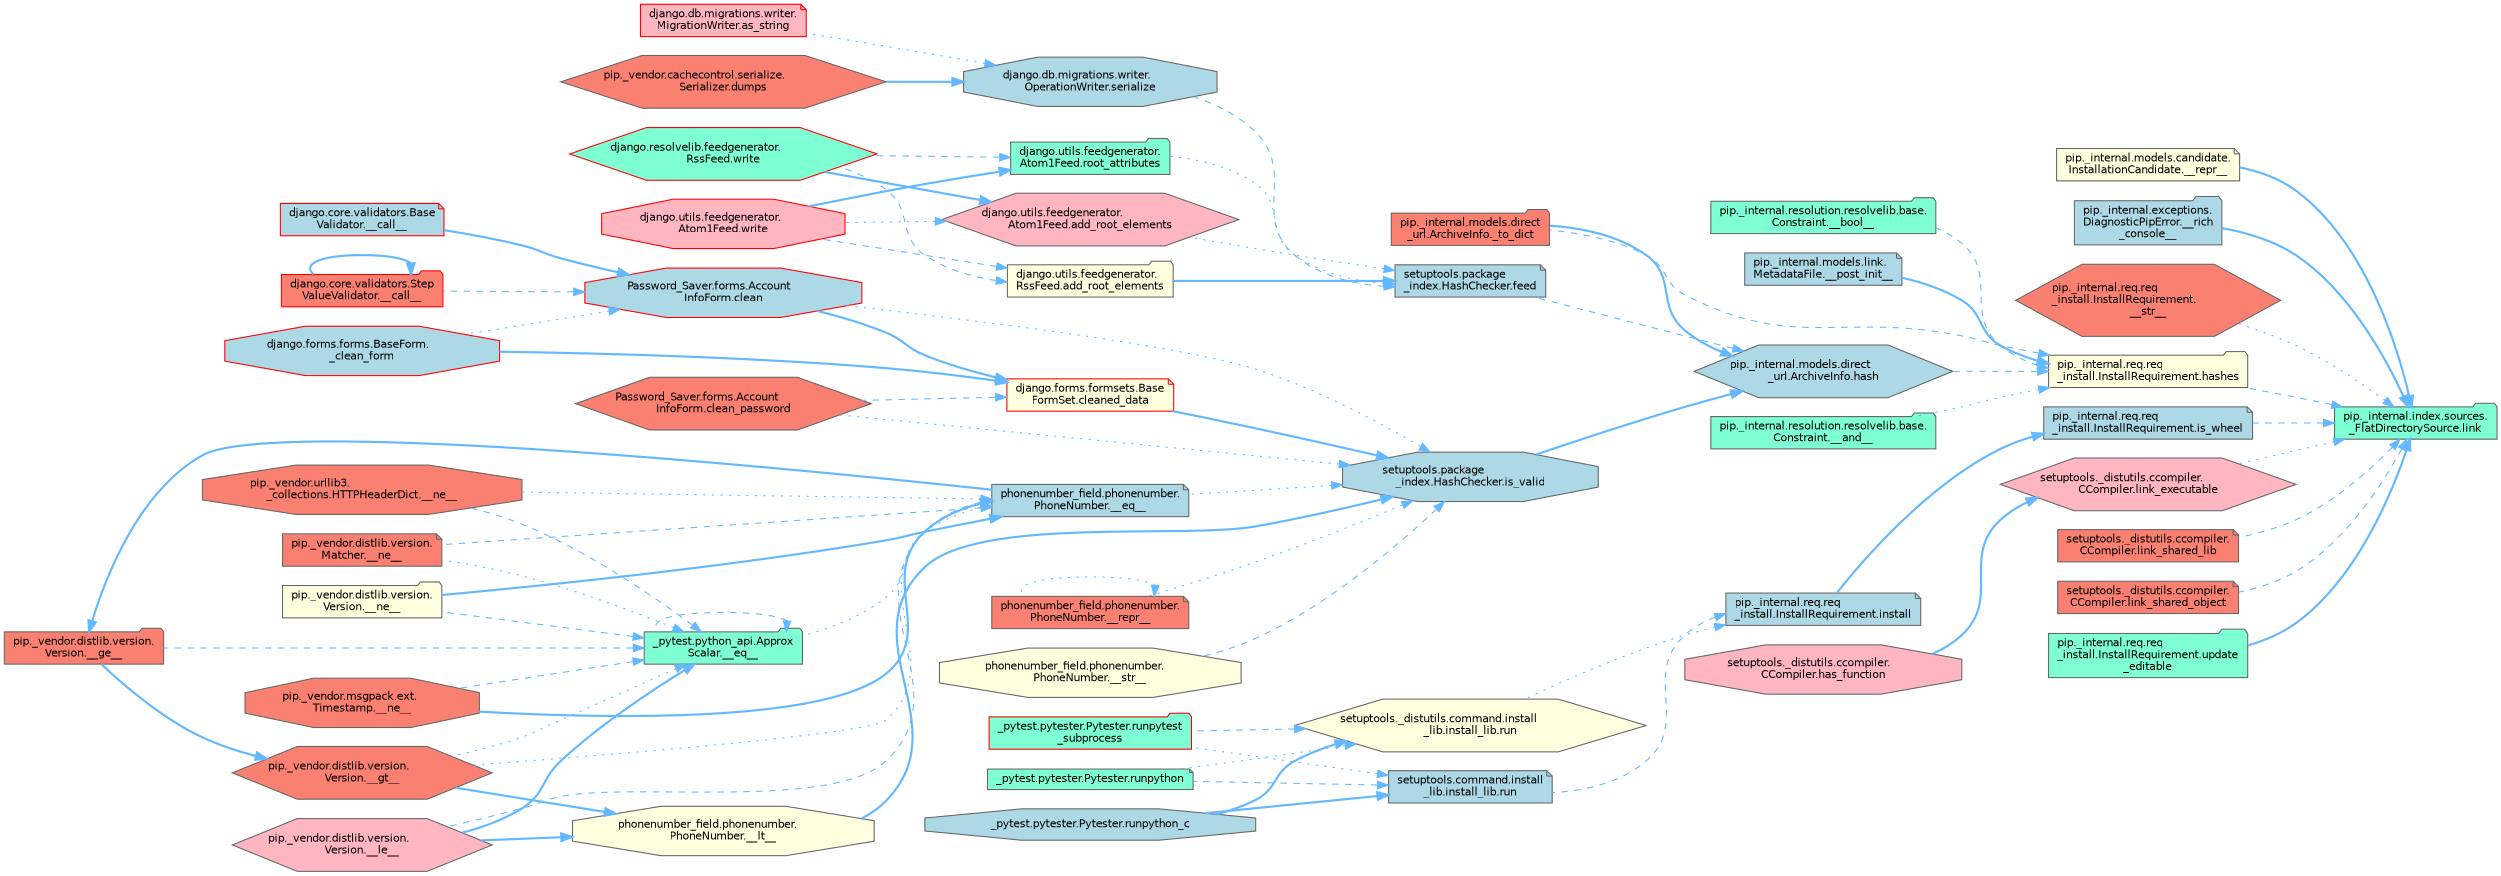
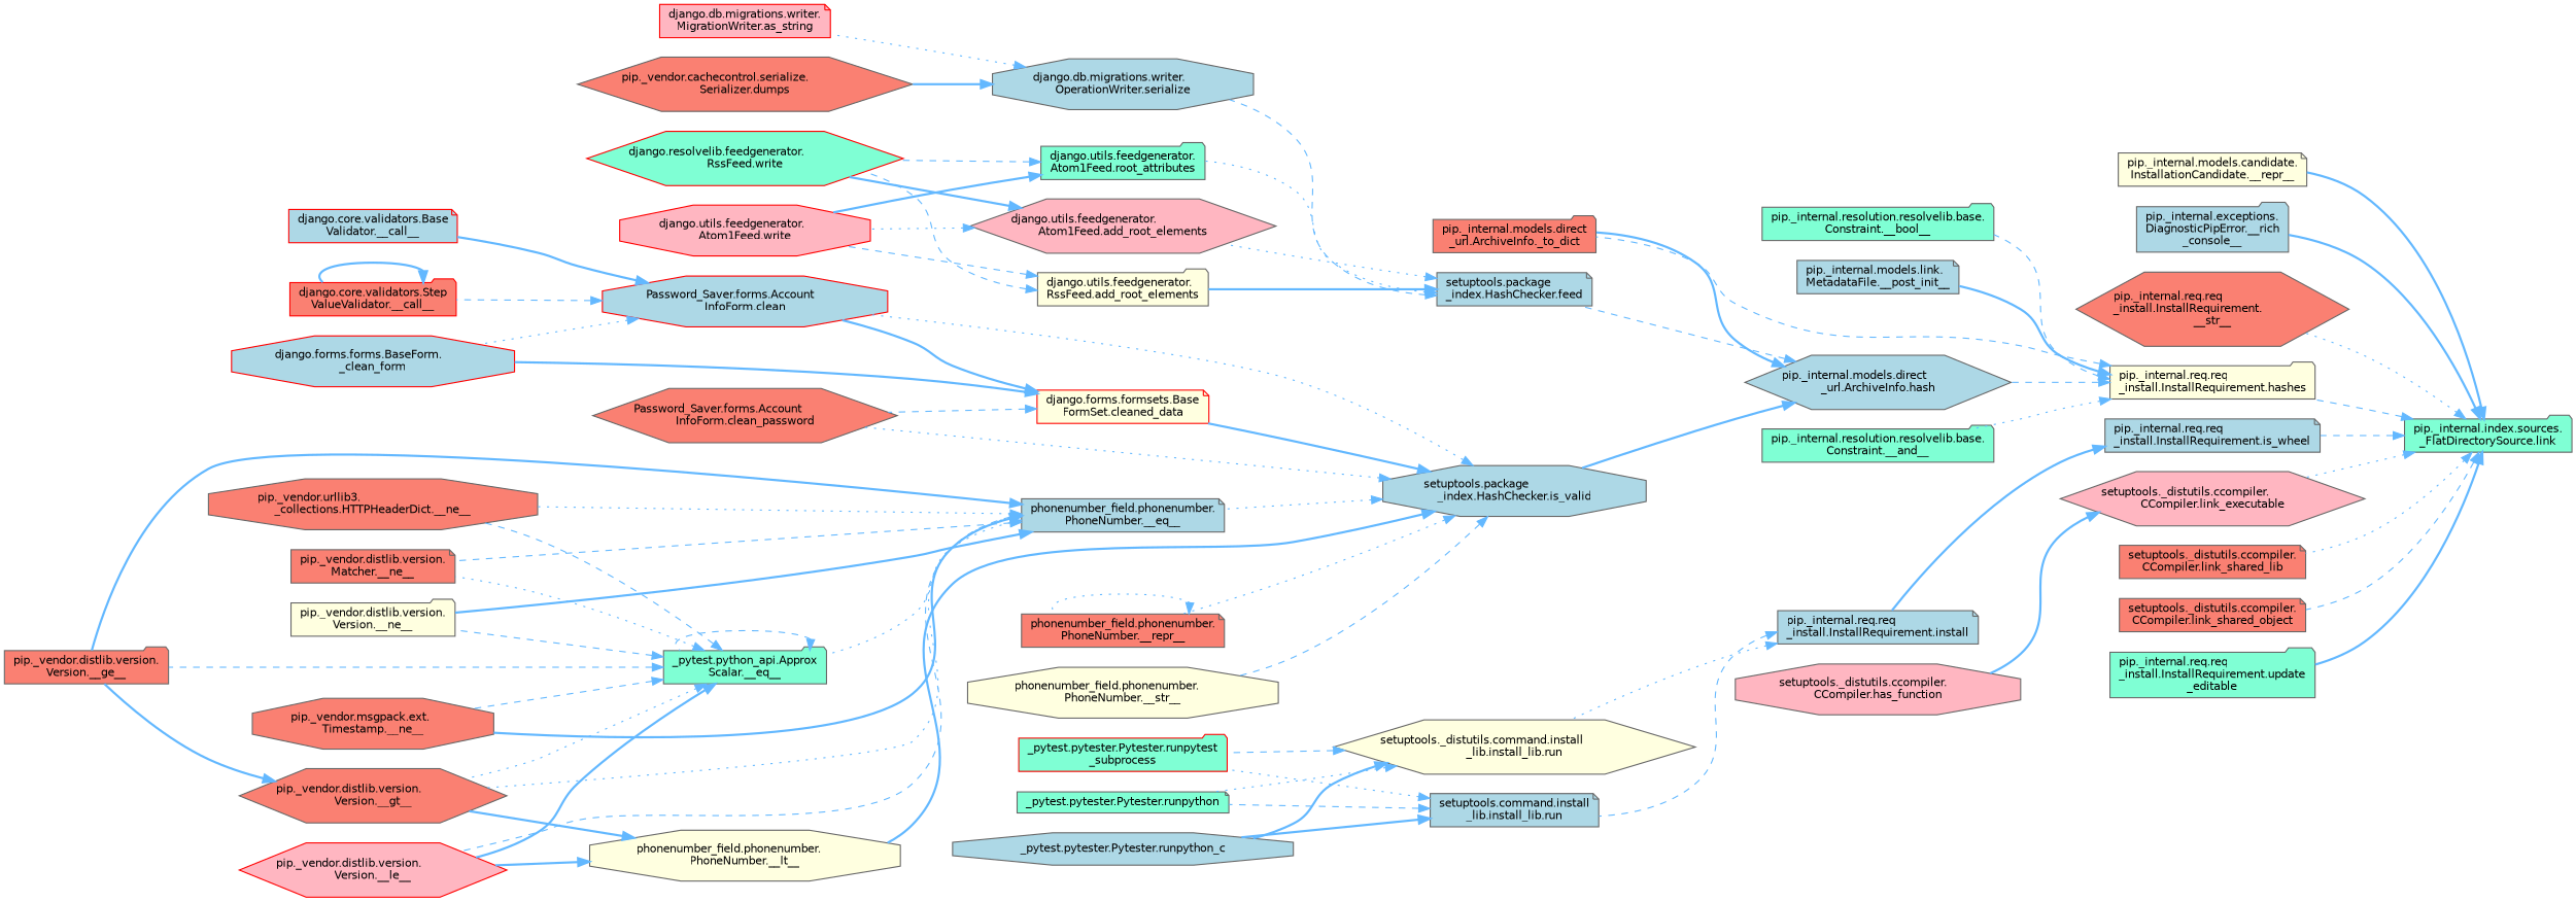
  digraph {
    rankdir=RL
    node [color=grey40 fillcolor=lightblue fontname=Helvetica fontsize=10 shape=note style=filled]
    edge [color=steelblue1 dir=back fontname=Helvetica fontsize=10 labelfontname=Helvetica labelfontsize=10 style=bold]
    n1 [color=gray40 fillcolor=aquamarine fontcolor=black height=0.2 label="pip._internal.index.sources.\l_FlatDirectorySource.link" shape=folder width=0.4]
    n2 [fillcolor=lightyellow height=0.2 label="pip._internal.models.candidate.\lInstallationCandidate.__repr__" width=0.4]
    n3 [height=0.2 label="pip._internal.exceptions.\lDiagnosticPipError.__rich\l_console__" shape=folder width=0.4]
    n4 [fillcolor=salmon height=0.2 label="pip._internal.req.req\l_install.InstallRequirement.\l__str__" shape=hexagon width=0.4]
    n5 [fillcolor=lightyellow height=0.2 label="pip._internal.req.req\l_install.InstallRequirement.hashes" shape=folder width=0.4]
    n6 [height=0.2 label="pip._internal.req.req\l_install.InstallRequirement.is_wheel" width=0.4]
    n7 [fillcolor=lightpink height=0.2 label="setuptools._distutils.ccompiler.\lCCompiler.link_executable" shape=hexagon width=0.4]
    n8 [fillcolor=salmon height=0.2 label="setuptools._distutils.ccompiler.\lCCompiler.link_shared_lib" width=0.4]
    n9 [fillcolor=salmon height=0.2 label="setuptools._distutils.ccompiler.\lCCompiler.link_shared_object" width=0.4]
    n10 [fillcolor=aquamarine height=0.2 label="pip._internal.req.req\l_install.InstallRequirement.update\l_editable" shape=folder width=0.4]
    n11 [fillcolor=aquamarine height=0.2 label="pip._internal.resolution.resolvelib.base.\lConstraint.__and__" shape=folder width=0.4]
    n12 [fillcolor=aquamarine height=0.2 label="pip._internal.resolution.resolvelib.base.\lConstraint.__bool__" shape=folder width=0.4]
    n13 [height=0.2 label="pip._internal.models.link.\lMetadataFile.__post_init__" width=0.4]
    n14 [fillcolor=salmon height=0.2 label="pip._internal.models.direct\l_url.ArchiveInfo._to_dict" shape=folder width=0.4]
    n15 [height=0.2 label="pip._internal.models.direct\l_url.ArchiveInfo.hash" shape=hexagon width=0.4]
    n16 [height=0.2 label="pip._internal.req.req\l_install.InstallRequirement.install" width=0.4]
    n17 [fillcolor=lightpink height=0.2 label="setuptools._distutils.ccompiler.\lCCompiler.has_function" shape=octagon width=0.4]
    n18 [height=0.2 label="setuptools.package\l_index.HashChecker.feed" width=0.4]
    n19 [height=0.2 label="setuptools.package\l_index.HashChecker.is_valid" shape=octagon width=0.4]
    n20 [fillcolor=lightpink height=0.2 label="django.utils.feedgenerator.\lAtom1Feed.add_root_elements" shape=hexagon width=0.4]
    n21 [fillcolor=lightyellow height=0.2 label="django.utils.feedgenerator.\lRssFeed.add_root_elements" shape=folder width=0.4]
    n22 [fillcolor=aquamarine height=0.2 label="django.utils.feedgenerator.\lAtom1Feed.root_attributes" shape=folder width=0.4]
    n23 [height=0.2 label="django.db.migrations.writer.\lOperationWriter.serialize" shape=octagon width=0.4]
    n24 [height=0.2 label="phonenumber_field.phonenumber.\lPhoneNumber.__eq__" width=0.4]
    n25 [fillcolor=lightyellow height=0.2 label="phonenumber_field.phonenumber.\lPhoneNumber.__lt__" shape=octagon width=0.4]
    n26 [fillcolor=salmon height=0.2 label="phonenumber_field.phonenumber.\lPhoneNumber.__repr__" width=0.4]
    n27 [fillcolor=lightyellow height=0.2 label="phonenumber_field.phonenumber.\lPhoneNumber.__str__" shape=octagon width=0.4]
    n28 [color=red height=0.2 label="Password_Saver.forms.Account\lInfoForm.clean" shape=octagon width=0.4]
    n29 [fillcolor=salmon height=0.2 label="Password_Saver.forms.Account\lInfoForm.clean_password" shape=hexagon width=0.4]
    n30 [color=red fillcolor=lightyellow height=0.2 label="django.forms.formsets.Base\lFormSet.cleaned_data" width=0.4]
    n31 [color=red fillcolor=lightpink height=0.2 label="django.utils.feedgenerator.\lAtom1Feed.write" shape=octagon width=0.4]
    n32 [color=red fillcolor=aquamarine height=0.2 label="django.resolvelib.feedgenerator.\lRssFeed.write" shape=hexagon width=0.4]
    n33 [color=red fillcolor=lightpink height=0.2 label="django.db.migrations.writer.\lMigrationWriter.as_string" width=0.4]
    n34 [fillcolor=salmon height=0.2 label="pip._vendor.cachecontrol.serialize.\lSerializer.dumps" shape=hexagon width=0.4]
    n35 [fillcolor=aquamarine height=0.2 label="_pytest.python_api.Approx\lScalar.__eq__" shape=folder width=0.4]
    n36 [fillcolor=salmon height=0.2 label="pip._vendor.distlib.version.\lVersion.__ge__" shape=folder width=0.4]
    n37 [fillcolor=salmon height=0.2 label="pip._vendor.distlib.version.\lVersion.__gt__" shape=hexagon width=0.4]
-   n38 [fillcolor=lightpink height=0.2 label="pip._vendor.distlib.version.\lVersion.__le__" shape=hexagon width=0.4]
+   n38 [color=red fillcolor=lightpink height=0.2 label="pip._vendor.distlib.version.\lVersion.__le__" shape=hexagon width=0.4]
    n39 [fillcolor=salmon height=0.2 label="pip._vendor.distlib.version.\lMatcher.__ne__" width=0.4]
    n40 [fillcolor=lightyellow height=0.2 label="pip._vendor.distlib.version.\lVersion.__ne__" shape=folder width=0.4]
    n41 [fillcolor=salmon height=0.2 label="pip._vendor.msgpack.ext.\lTimestamp.__ne__" shape=octagon width=0.4]
    n42 [fillcolor=salmon height=0.2 label="pip._vendor.urllib3.\l_collections.HTTPHeaderDict.__ne__" shape=octagon width=0.4]
    n43 [color=red height=0.2 label="django.core.validators.Base\lValidator.__call__" width=0.4]
    n44 [color=red fillcolor=salmon height=0.2 label="django.core.validators.Step\lValueValidator.__call__" shape=folder width=0.4]
    n45 [color=red height=0.2 label="django.forms.forms.BaseForm.\l_clean_form" shape=octagon width=0.4]
    n46 [fillcolor=lightyellow height=0.2 label="setuptools._distutils.command.install\l_lib.install_lib.run" shape=hexagon width=0.4]
    n47 [height=0.2 label="setuptools.command.install\l_lib.install_lib.run" width=0.4]
    n48 [color=red fillcolor=aquamarine height=0.2 label="_pytest.pytester.Pytester.runpytest\l_subprocess" shape=folder width=0.4]
    n49 [fillcolor=aquamarine height=0.2 label="_pytest.pytester.Pytester.runpython" width=0.4]
    n50 [height=0.2 label="_pytest.pytester.Pytester.runpython_c" shape=octagon width=0.4]
    n1 -> n2
    n1 -> n3
    n1 -> n4 [style=dotted]
    n1 -> n5 [style=dashed]
    n1 -> n6 [style=dashed]
    n1 -> n7 [style=dotted]
-   n1 -> n8 [style=dashed]
+   n1 -> n8 [style=dotted]
    n1 -> n9 [style=dashed]
    n1 -> n10
    n5 -> n11 [style=dotted]
    n5 -> n12 [style=dashed]
    n5 -> n13
    n5 -> n14 [style=dashed]
    n5 -> n15 [style=dashed]
    n6 -> n16
    n7 -> n17
    n15 -> n14
    n15 -> n18 [style=dashed]
    n15 -> n19
    n16 -> n46 [style=dotted]
    n16 -> n47 [style=dashed]
    n18 -> n20 [style=dotted]
    n18 -> n21
    n18 -> n22 [style=dotted]
    n18 -> n23 [style=dashed]
    n19 -> n24 [style=dotted]
    n19 -> n25
    n19 -> n26 [style=dotted]
    n19 -> n27 [style=dashed]
    n19 -> n28 [style=dotted]
    n19 -> n29 [style=dotted]
    n19 -> n30
    n20 -> n31 [style=dotted]
    n20 -> n32
    n21 -> n31 [style=dashed]
    n21 -> n32 [style=dashed]
    n22 -> n31
    n22 -> n32 [style=dashed]
    n23 -> n33 [style=dotted]
    n23 -> n34
    n24 -> n35 [style=dotted]
-   n36 -> n24
+   n24 -> n36
    n24 -> n37 [style=dotted]
    n24 -> n38 [style=dashed]
    n24 -> n39 [style=dashed]
    n24 -> n40
    n24 -> n41
    n24 -> n42 [style=dotted]
    n25 -> n37
    n25 -> n38
    n26 -> n26 [style=dotted]
    n28 -> n43
    n28 -> n44 [style=dashed]
    n28 -> n45 [style=dotted]
    n30 -> n28
    n30 -> n29 [style=dashed]
    n30 -> n45
    n35 -> n35 [style=dashed]
    n35 -> n36 [style=dashed]
    n35 -> n37 [style=dotted]
    n35 -> n38
    n35 -> n39 [style=dotted]
    n35 -> n40 [style=dashed]
    n35 -> n41 [style=dashed]
    n35 -> n42 [style=dashed]
    n37 -> n36
    n44 -> n44
    n46 -> n48 [style=dashed]
    n46 -> n49 [style=dotted]
    n46 -> n50
    n47 -> n48 [style=dotted]
    n47 -> n49 [style=dashed]
    n47 -> n50
  }
